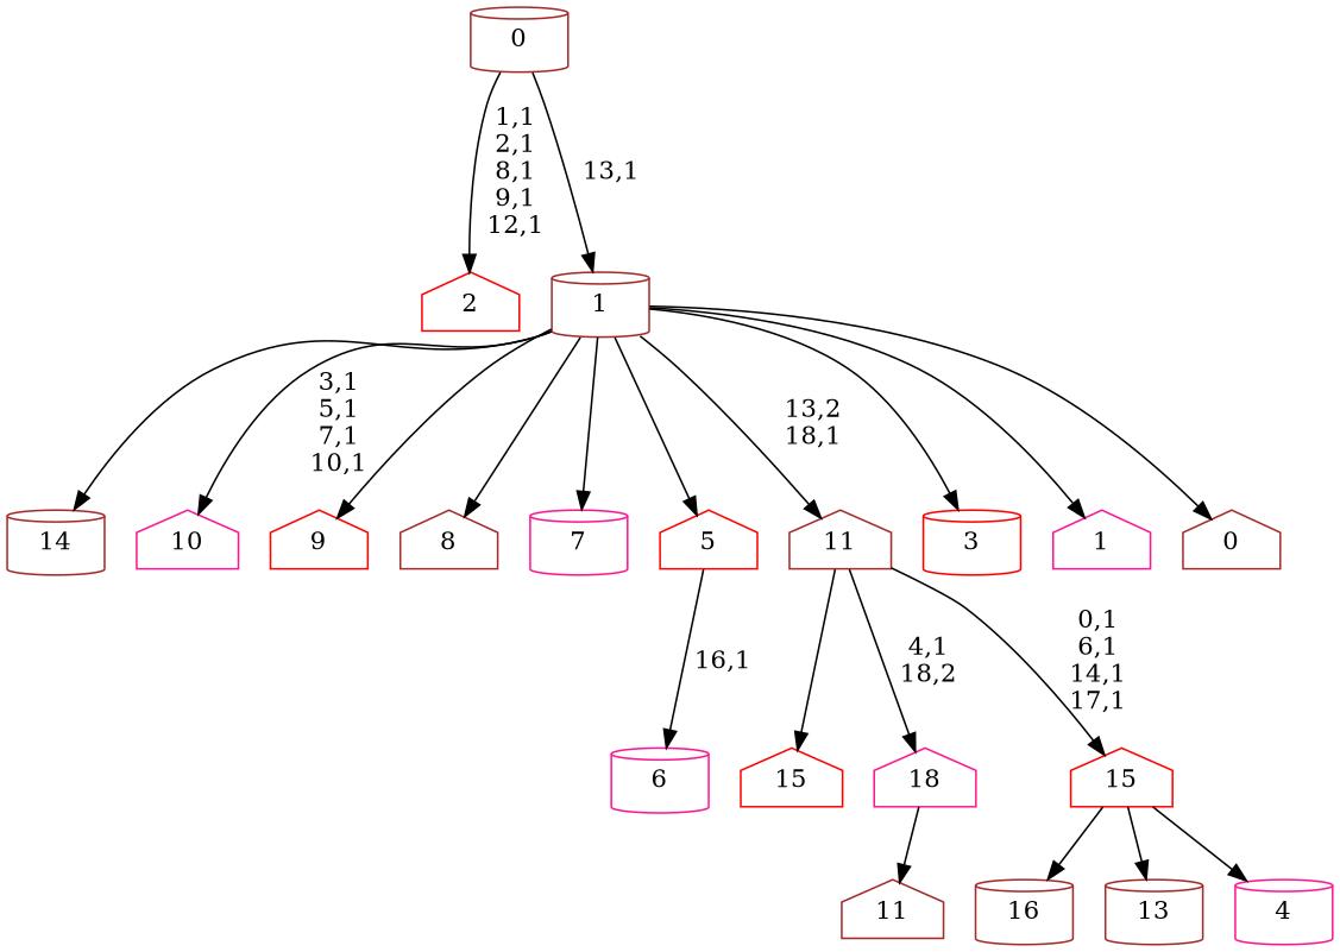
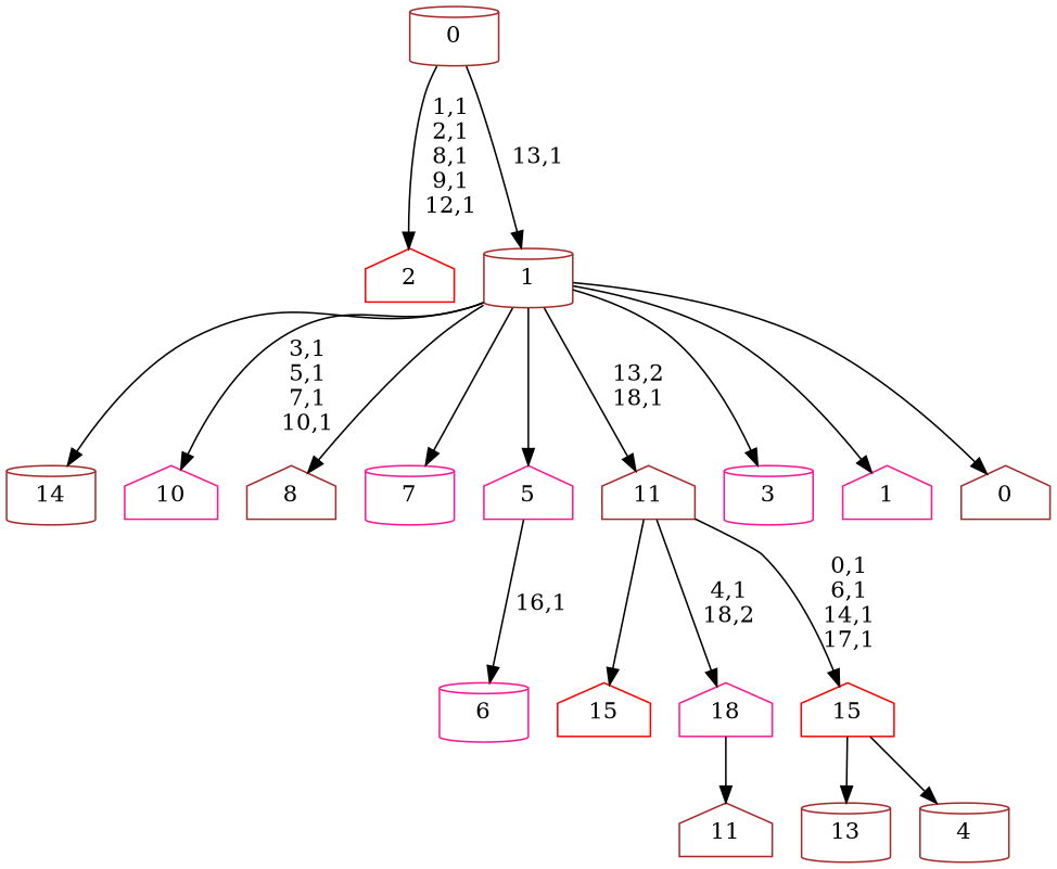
  digraph {
    node [color=brown shape=house]
-   n1 [label=16 shape=cylinder]
    n2 [color=red label=15]
    n3 [label=14 shape=cylinder]
    n4 [label=13 shape=cylinder]
    n5 [label=11]
    n6 [color=deeppink label=10]
-   n7 [color=red label=9]
    n8 [label=8]
    n9 [color=deeppink label=7 shape=cylinder]
    n10 [color=deeppink label=6 shape=cylinder]
    18 [color=deeppink]
-   n12 [color=red label=5]
-   n13 [color=deeppink label=4 shape=cylinder]
+   n12 [color=deeppink label=5]
+   n13 [label=4 shape=cylinder]
    15 [color=red]
    11
-   n16 [color=red label=3 shape=cylinder]
+   n16 [color=deeppink label=3 shape=cylinder]
    n17 [color=red label=2]
    n18 [color=deeppink label=1]
    n19 [label=0]
    1 [shape=cylinder]
    0 [shape=cylinder]
    18 -> n5
    n12 -> n10 [label="16,1"]
-   15 -> n1
    15 -> n4
    15 -> n13
    11 -> n2
    11 -> 18 [label="4,1\n18,2"]
    11 -> 15 [label="0,1\n6,1\n14,1\n17,1"]
    1 -> n3
    1 -> n6 [label="3,1\n5,1\n7,1\n10,1"]
-   1 -> n7
    1 -> n8
    1 -> n9
    1 -> n12
    1 -> 11 [label="13,2\n18,1"]
    1 -> n16
    1 -> n18
    1 -> n19
    0 -> n17 [label="1,1\n2,1\n8,1\n9,1\n12,1"]
    0 -> 1 [label="13,1"]
  }
